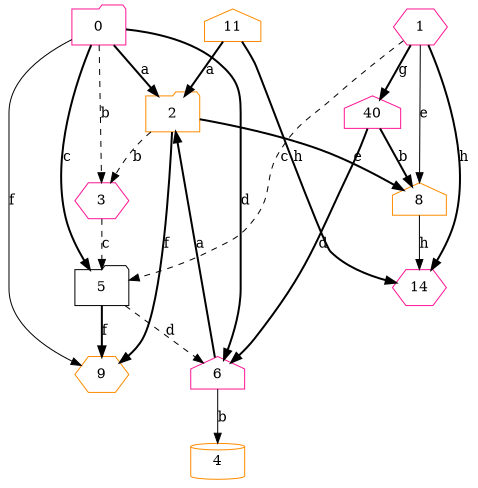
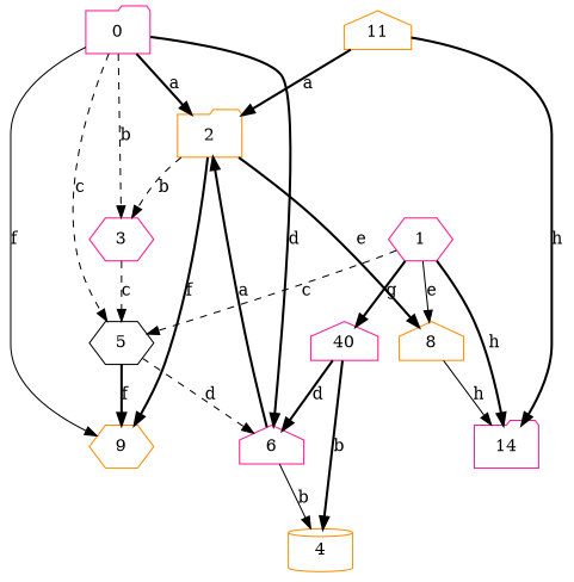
  strict digraph {
    node [color=deeppink shape=folder]
    edge [style=bold]
    2 [color=darkorange]
    3 [shape=hexagon]
    8 [color=darkorange shape=house]
    9 [color=darkorange shape=hexagon]
-   5 [color=black]
-   14 [shape=hexagon]
+   5 [color=black shape=hexagon]
+   14
    6 [shape=house]
    11 [color=darkorange shape=house]
    4 [color=darkorange shape=cylinder]
    0
    n11 [label=40 shape=house]
    1 [shape=hexagon]
    2 -> 3 [label=b style=dashed]
    2 -> 8 [label=e]
    2 -> 9 [label=f]
    3 -> 5 [label=c style=dashed]
    8 -> 14 [label=h style=solid]
    5 -> 9 [label=f]
    5 -> 6 [label=d style=dashed]
    6 -> 2 [label=a]
    6 -> 4 [label=b style=solid]
    11 -> 2 [label=a]
    11 -> 14 [label=h]
    0 -> 2 [label=a]
    0 -> 3 [label=b style=dashed]
    0 -> 9 [label=f style=solid]
-   0 -> 5 [label=c]
+   0 -> 5 [label=c style=dashed]
    0 -> 6 [label=d]
    n11 -> 6 [label=d]
-   n11 -> 8 [label=b]
+   n11 -> 4 [label=b]
    1 -> 8 [label=e style=solid]
    1 -> 5 [label=c style=dashed]
    1 -> 14 [label=h]
    1 -> n11 [label=g]
  }
